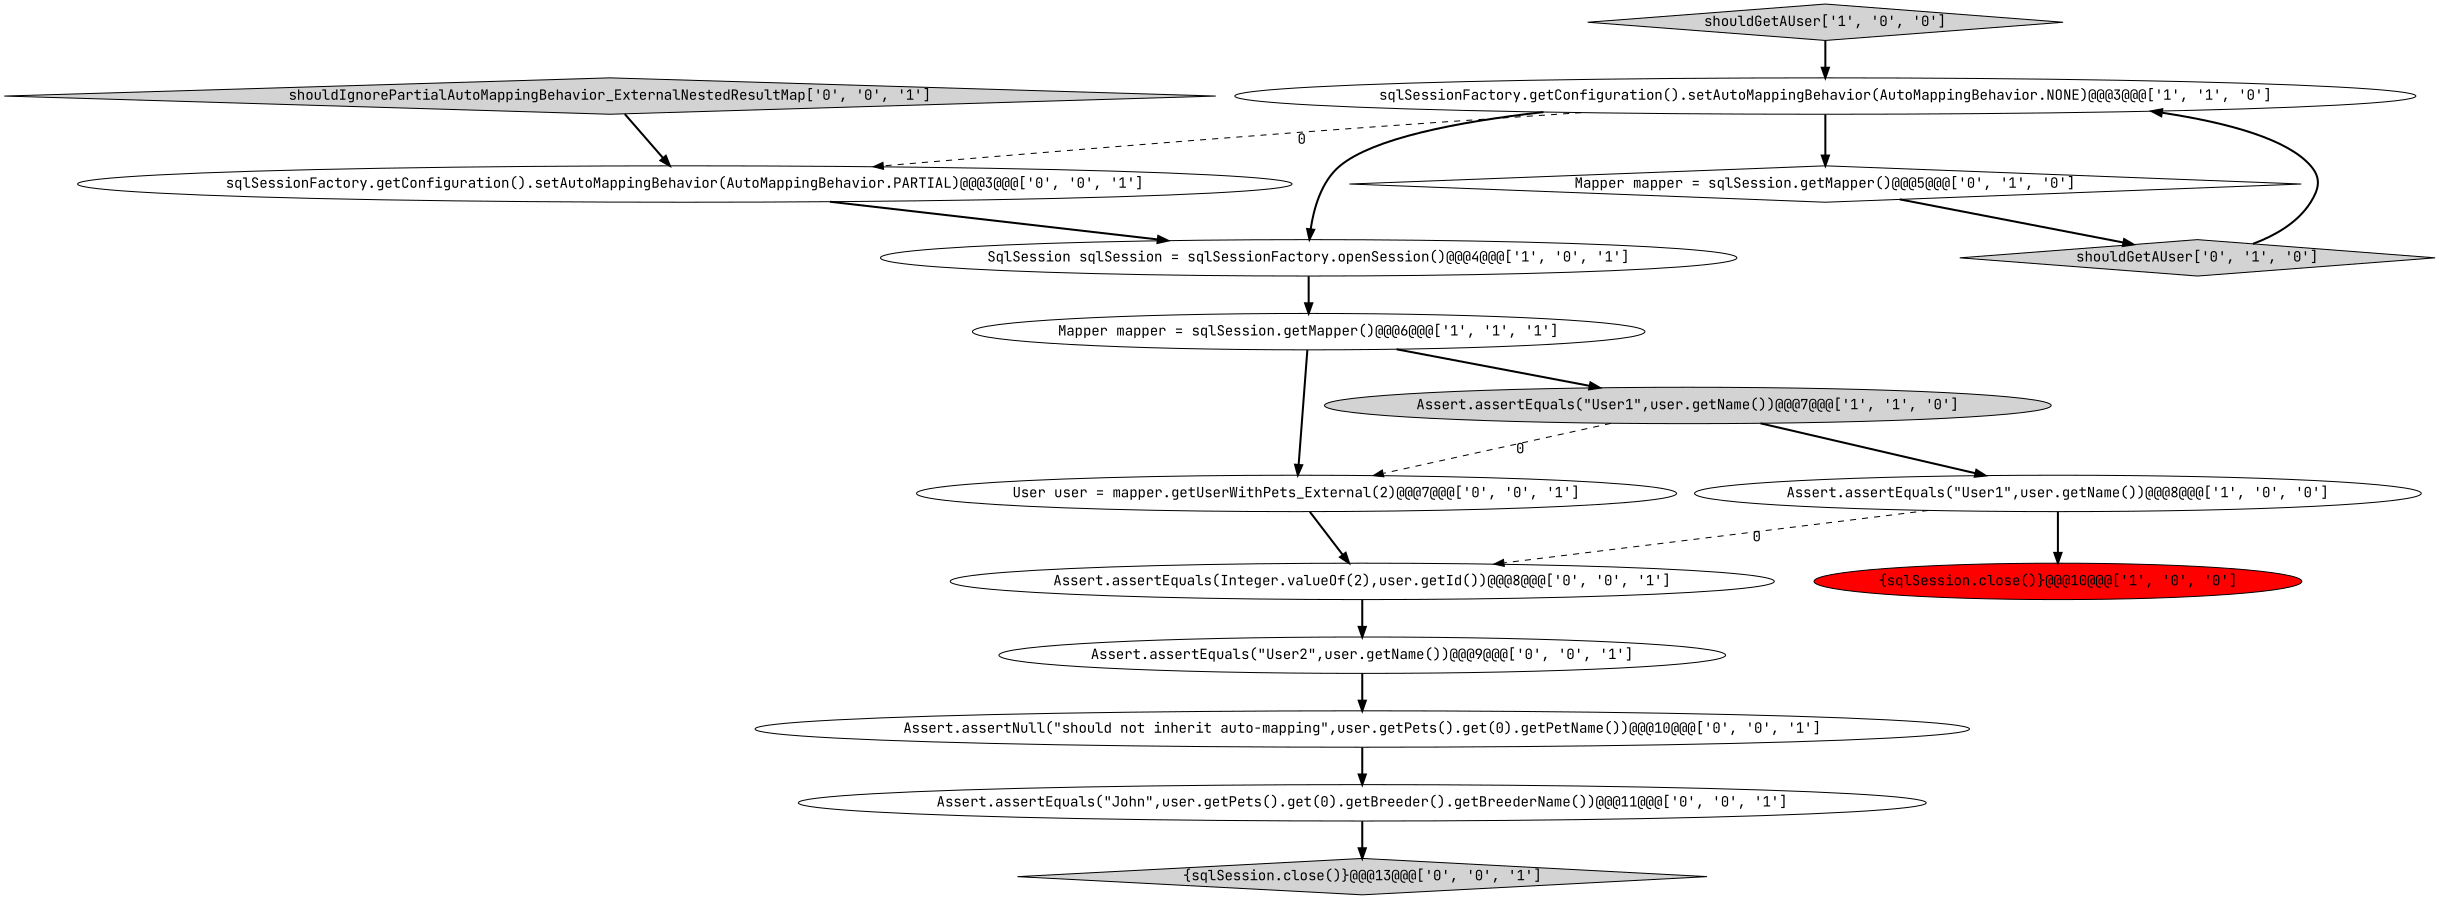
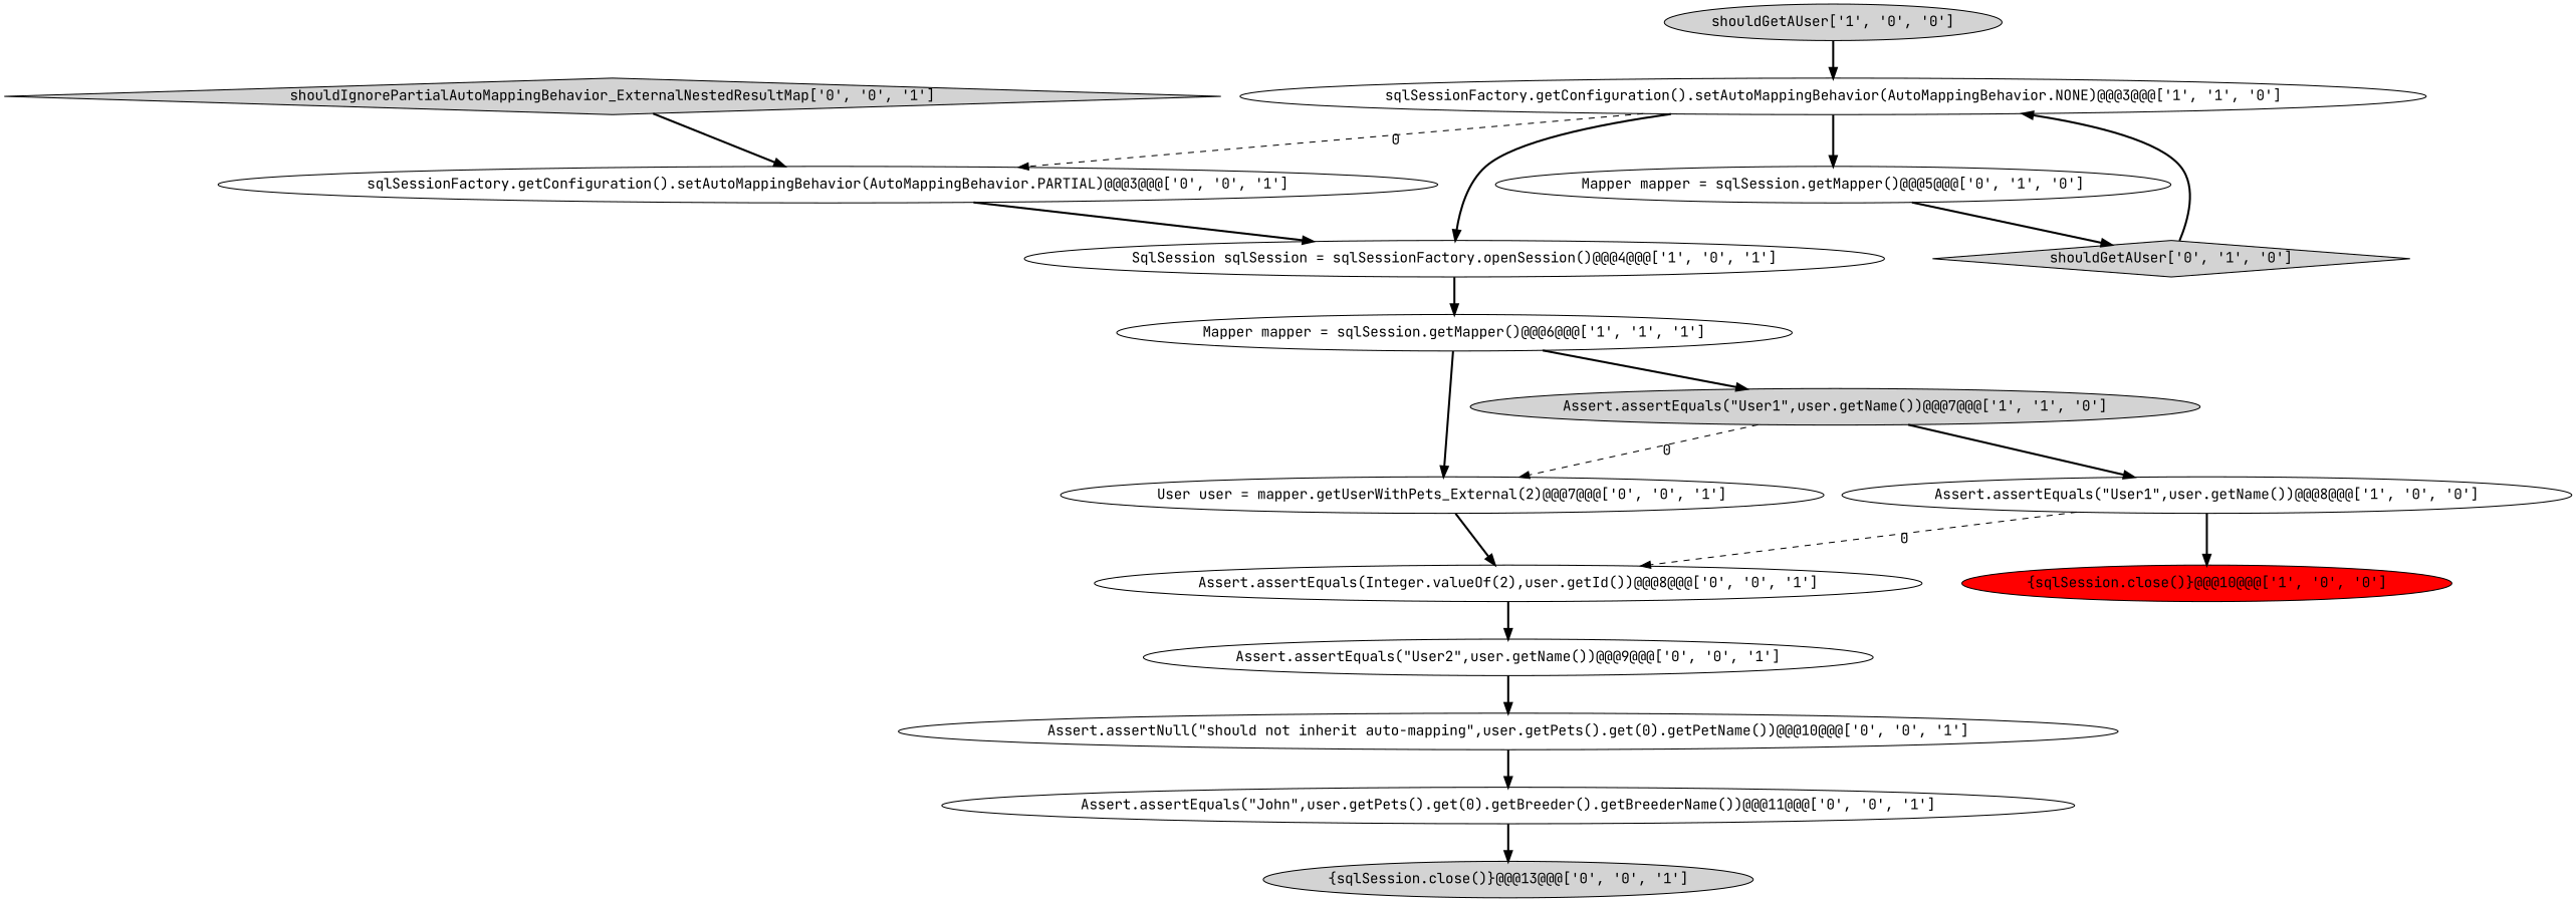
  digraph {
    fontname="JetBrains Mono"
    node [fillcolor=white fontname="JetBrains Mono" shape=ellipse style=filled]
    edge [fontname="JetBrains Mono" style=bold]
-   n1 [fillcolor=lightgray label="shouldGetAUser['1', '0', '0']" shape=diamond]
+   n1 [fillcolor=lightgray label="shouldGetAUser['1', '0', '0']"]
    n2 [label="sqlSessionFactory.getConfiguration().setAutoMappingBehavior(AutoMappingBehavior.NONE)@@@3@@@['1', '1', '0']"]
    n3 [label="SqlSession sqlSession = sqlSessionFactory.openSession()@@@4@@@['1', '0', '1']"]
    n4 [label="sqlSessionFactory.getConfiguration().setAutoMappingBehavior(AutoMappingBehavior.PARTIAL)@@@3@@@['0', '0', '1']"]
-   n5 [label="Mapper mapper = sqlSession.getMapper()@@@5@@@['0', '1', '0']" shape=diamond]
+   n5 [label="Mapper mapper = sqlSession.getMapper()@@@5@@@['0', '1', '0']"]
    n6 [label="Mapper mapper = sqlSession.getMapper()@@@6@@@['1', '1', '1']"]
    n7 [fillcolor=lightgray label="shouldGetAUser['0', '1', '0']" shape=diamond]
    n8 [label="Assert.assertNull(\"should not inherit auto-mapping\",user.getPets().get(0).getPetName())@@@10@@@['0', '0', '1']"]
    n9 [label="Assert.assertEquals(\"John\",user.getPets().get(0).getBreeder().getBreederName())@@@11@@@['0', '0', '1']"]
-   n10 [fillcolor=lightgray label="{sqlSession.close()}@@@13@@@['0', '0', '1']" shape=diamond]
+   n10 [fillcolor=lightgray label="{sqlSession.close()}@@@13@@@['0', '0', '1']"]
    n11 [fillcolor=lightgray label="Assert.assertEquals(\"User1\",user.getName())@@@7@@@['1', '1', '0']"]
    n12 [label="User user = mapper.getUserWithPets_External(2)@@@7@@@['0', '0', '1']"]
    n13 [label="Assert.assertEquals(\"User1\",user.getName())@@@8@@@['1', '0', '0']"]
    n14 [label="Assert.assertEquals(Integer.valueOf(2),user.getId())@@@8@@@['0', '0', '1']"]
    n15 [fillcolor=red label="{sqlSession.close()}@@@10@@@['1', '0', '0']"]
    n16 [fillcolor=lightgray label="shouldIgnorePartialAutoMappingBehavior_ExternalNestedResultMap['0', '0', '1']" shape=diamond]
    n17 [label="Assert.assertEquals(\"User2\",user.getName())@@@9@@@['0', '0', '1']"]
    n1 -> n2
    n2 -> n3
    n2 -> n4 [label=0 style=dashed]
    n2 -> n5
    n3 -> n6
    n4 -> n3
    n5 -> n7
    n6 -> n11
    n6 -> n12
    n7 -> n2
    n8 -> n9
    n9 -> n10
    n11 -> n12 [label=0 style=dashed]
    n11 -> n13
    n12 -> n14
    n13 -> n14 [label=0 style=dashed]
    n13 -> n15
    n14 -> n17
    n16 -> n4
    n17 -> n8
  }
